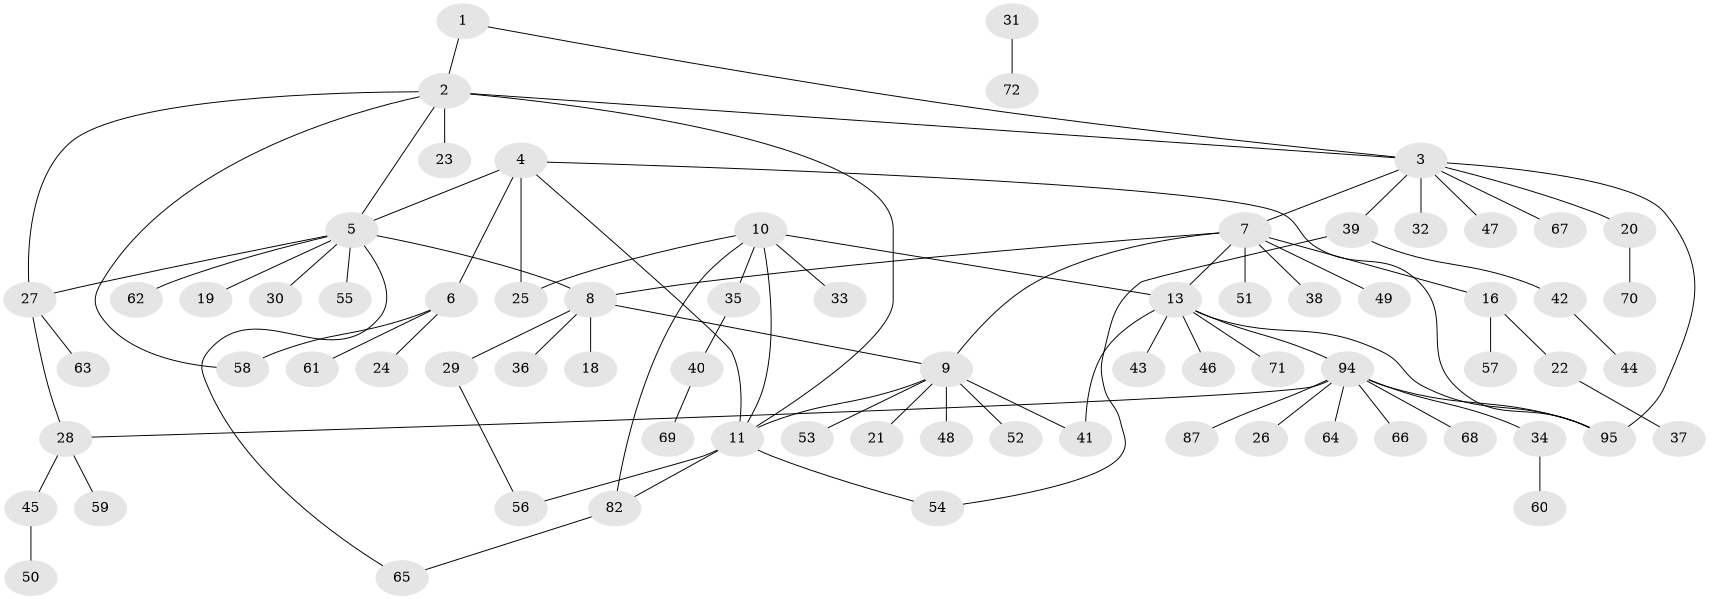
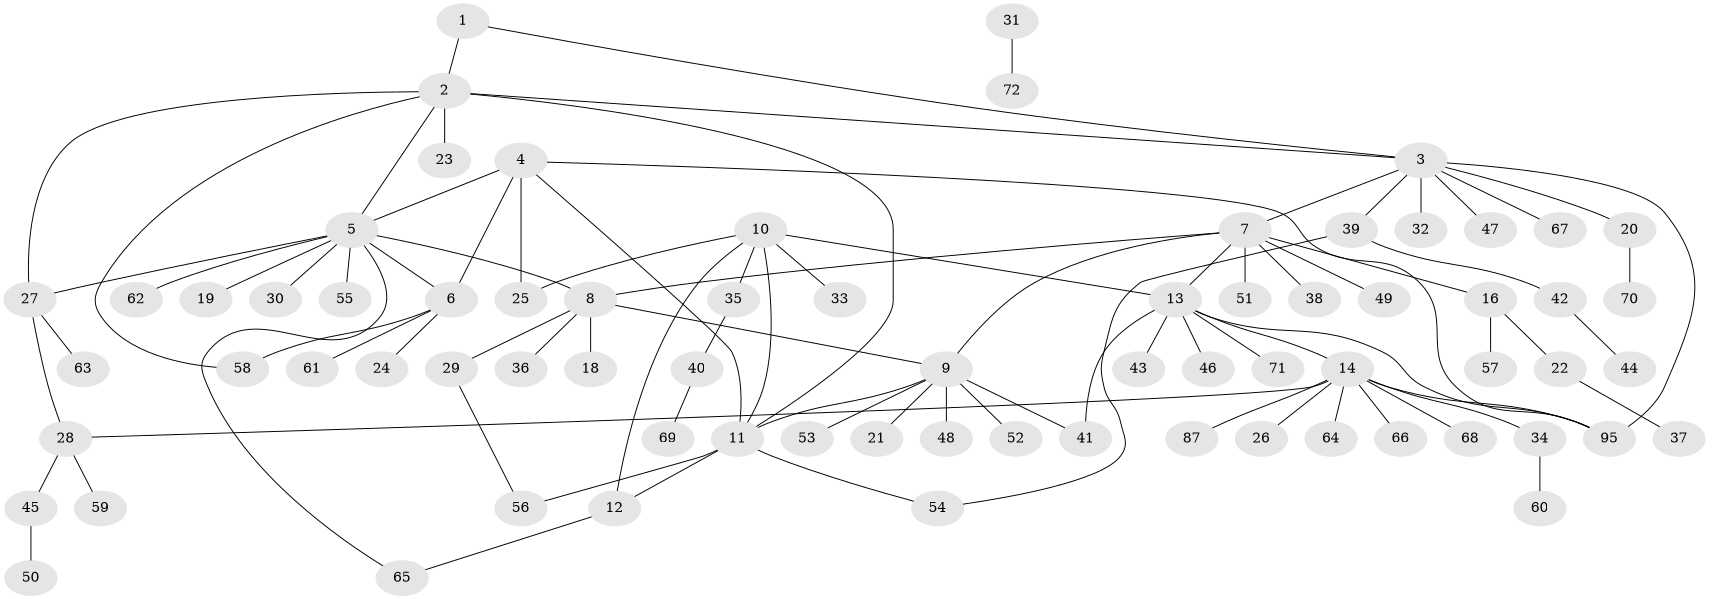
  graph {
    node [color=gray90 style=filled]
    1
    2
    3
    5
    11
    23
    27
    58
    7
    n10 [label=95]
    20
    32
    39
    47
    67
    6
    8
    19
    30
    55
    62
    65
-   12 [label=82]
+   12
    54
    56
    28
    63
    9
    13
    16
    38
    49
    51
    70
    42
    4
    25
    24
    61
    18
    29
    36
    21
    41
    48
    52
    53
-   14 [label=94]
+   14
    43
    46
    71
    22
    57
    10
    33
    35
    40
    n58 [label=87]
    26
    34
    64
    66
    68
    45
    59
    60
    37
    31
    72
    50
    69
    44
    1 -- 2
    1 -- 3
    2 -- 3
    2 -- 5
    2 -- 11
    2 -- 23
    2 -- 27
    2 -- 58
    3 -- 7
    3 -- n10
    3 -- 20
    3 -- 32
    3 -- 39
    3 -- 47
    3 -- 67
    5 -- 27
+   5 -- 6
    5 -- 8
    5 -- 19
    5 -- 30
    5 -- 55
    5 -- 62
    5 -- 65
    11 -- 12
    11 -- 54
    11 -- 56
    27 -- 28
    27 -- 63
    7 -- 8
    7 -- 9
    7 -- 13
    7 -- 16
    7 -- 38
    7 -- 49
    7 -- 51
    20 -- 70
    39 -- 54
    39 -- 42
    6 -- 58
    6 -- 24
    6 -- 61
    8 -- 9
    8 -- 18
    8 -- 29
    8 -- 36
    12 -- 65
    28 -- 45
    28 -- 59
    9 -- 11
    9 -- 21
    9 -- 41
    9 -- 48
    9 -- 52
    9 -- 53
    13 -- n10
    13 -- 41
    13 -- 14
    13 -- 43
    13 -- 46
    13 -- 71
    16 -- 22
    16 -- 57
    42 -- 44
    4 -- 5
    4 -- 11
    4 -- n10
    4 -- 6
    4 -- 25
    29 -- 56
    14 -- n10
    14 -- 28
    14 -- n58
    14 -- 26
    14 -- 34
    14 -- 64
    14 -- 66
    14 -- 68
    22 -- 37
    10 -- 11
    10 -- 12
    10 -- 13
    10 -- 25
    10 -- 33
    10 -- 35
    35 -- 40
    40 -- 69
    34 -- 60
    45 -- 50
    31 -- 72
  }
